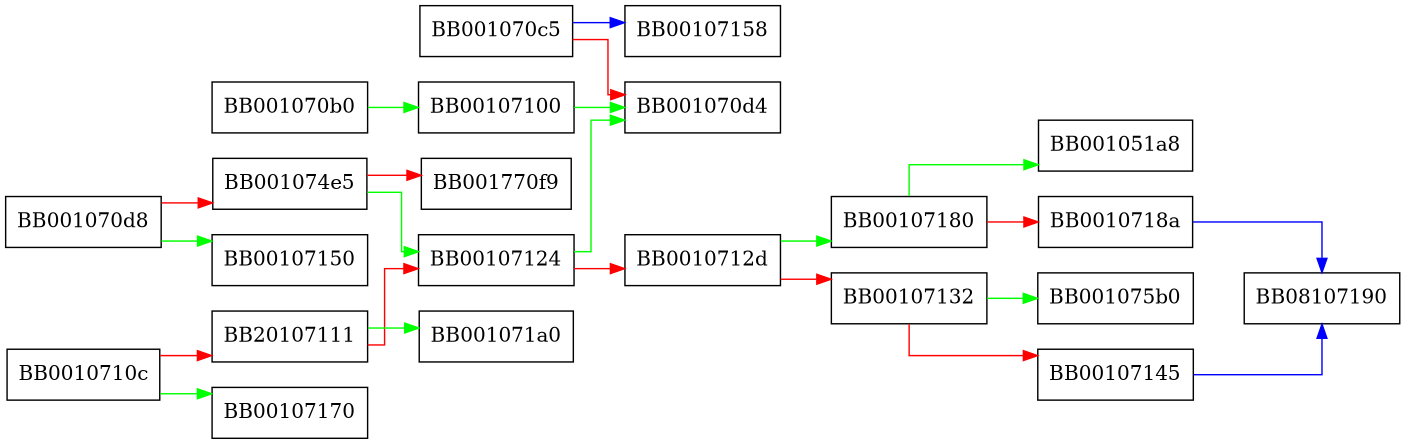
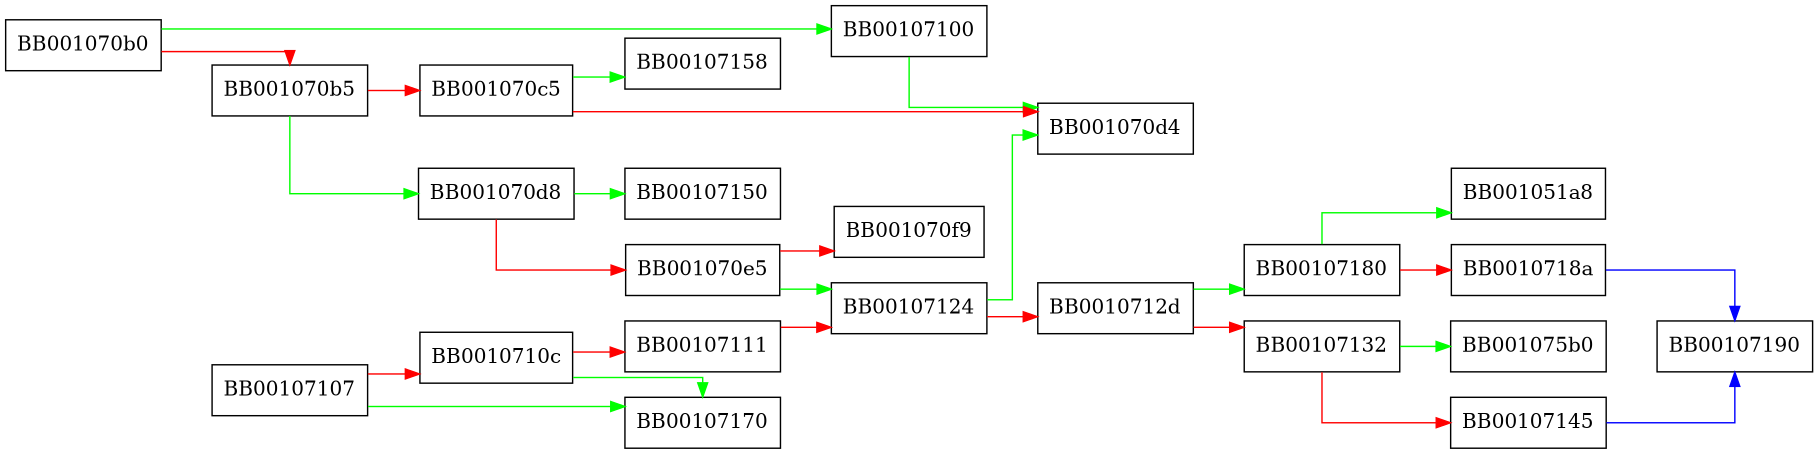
  digraph {
    rankdir=LR
    splines=ortho
    node [shape=box]
    edge [color=green]
    BB001070b0
    BB00107100
+   BB001070b5
    BB001070d4
    BB001070d8
    BB001070c5
+   BB00107107
    BB00107170
    BB0010710c
    BB00107150
-   BB001070e5 [label=BB001074e5]
+   BB001070e5
    BB00107158
    BB00107124
-   BB001070f9 [label=BB001770f9]
+   BB001070f9
    BB0010712d
    BB00107180
    BB00107132
-   BB00107111 [label=BB20107111]
-   BB001071a0
+   BB00107111
    n20 [label=BB001051a8]
    BB0010718a
    n22 [label=BB001075b0]
    BB00107145
-   BB00107190 [label=BB08107190]
+   BB00107190
    BB001070b0 -> BB00107100
+   BB001070b0 -> BB001070b5 [color=red]
    BB00107100 -> BB001070d4
+   BB001070b5 -> BB001070d8
+   BB001070b5 -> BB001070c5 [color=red]
    BB001070d8 -> BB00107150
    BB001070d8 -> BB001070e5 [color=red]
    BB001070c5 -> BB001070d4 [color=red]
-   BB001070c5 -> BB00107158 [color=blue]
+   BB001070c5 -> BB00107158
+   BB00107107 -> BB00107170
+   BB00107107 -> BB0010710c [color=red]
    BB0010710c -> BB00107170
    BB0010710c -> BB00107111 [color=red]
    BB001070e5 -> BB00107124
    BB001070e5 -> BB001070f9 [color=red]
    BB00107124 -> BB001070d4
    BB00107124 -> BB0010712d [color=red]
    BB0010712d -> BB00107180
    BB0010712d -> BB00107132 [color=red]
    BB00107180 -> n20
    BB00107180 -> BB0010718a [color=red]
    BB00107132 -> n22
    BB00107132 -> BB00107145 [color=red]
    BB00107111 -> BB00107124 [color=red]
-   BB00107111 -> BB001071a0
    BB0010718a -> BB00107190 [color=blue]
    BB00107145 -> BB00107190 [color=blue]
  }
